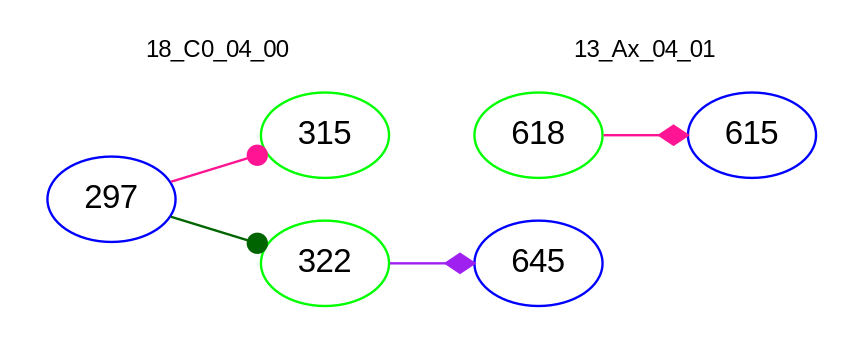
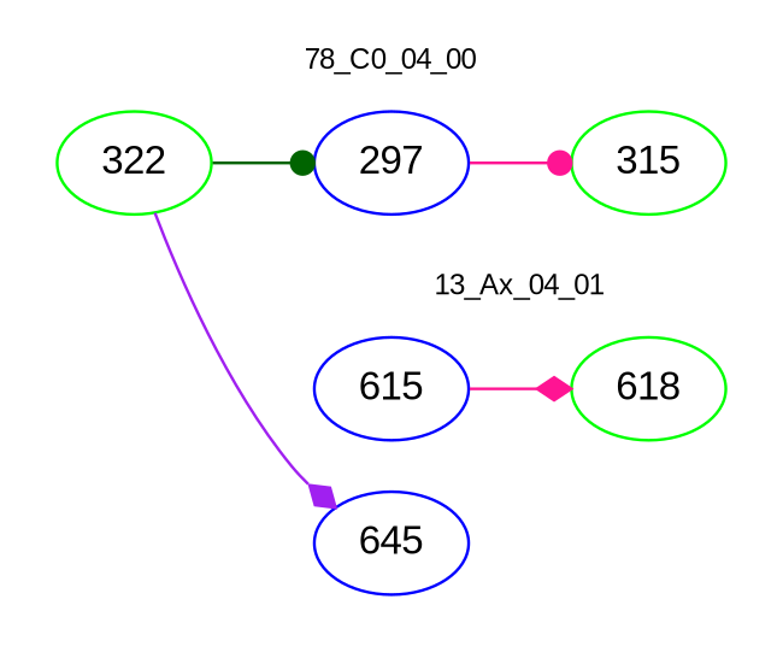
  digraph {
    fontname="Liberation Sans"
    rankdir=LR
    node [color=green fontname="Liberation Sans"]
    edge [arrowhead=diamond color=deeppink fontname="Liberation Sans"]
    n1 [label=618]
    n2 [color=blue label=615]
    n3 [color=blue label=645]
    n4 [label=322]
    n5 [color=blue label=297]
    n6 [label=315]
    subgraph cluster_1 {
      color=white
      fontsize=10
      label="13_Ax_04_01"
      n1
      n2
      n3
    }
    subgraph cluster_2 {
      color=white
      fontsize=10
-     label="18_C0_04_00"
+     label="78_C0_04_00"
      n4
      n5
      n6
    }
-   n1 -> n2
+   n2 -> n1
    n4 -> n3 [color=purple]
-   n5 -> n4 [arrowhead=dot color=darkgreen]
+   n4 -> n5 [arrowhead=dot color=darkgreen]
    n5 -> n6 [arrowhead=dot]
  }
